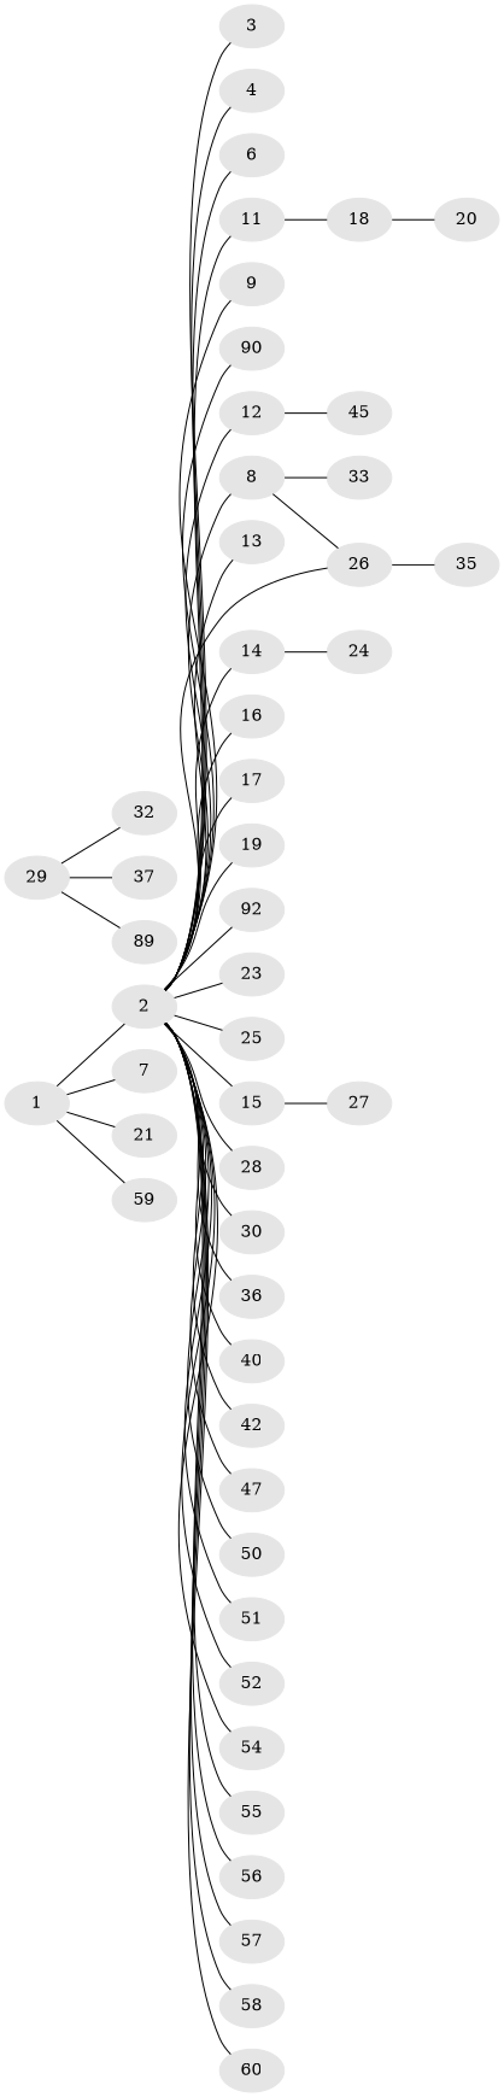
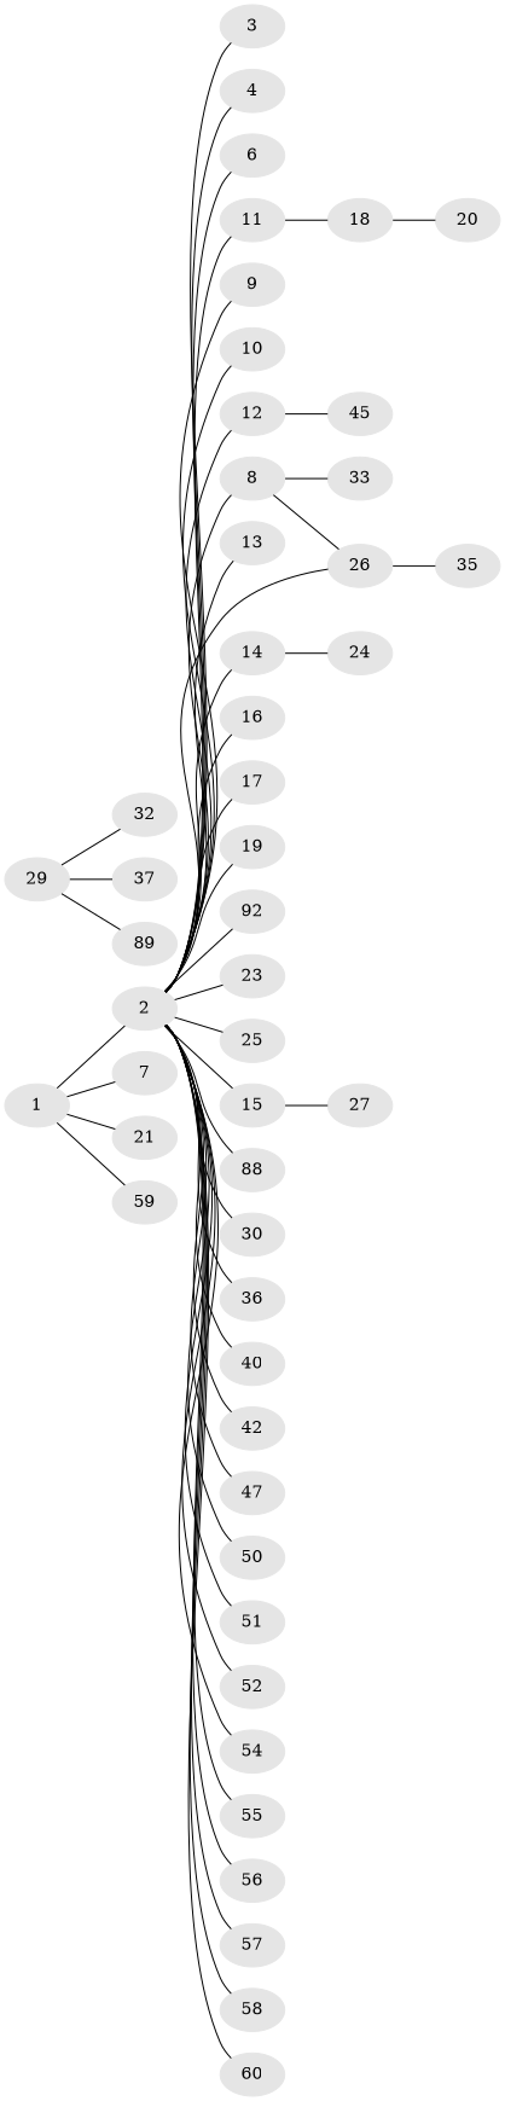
  graph {
    rankdir=LR
    node [color=gray90 style=filled]
    1 [super="+44"]
    2 [super="+5"]
    7
    21
    59
    3
    4
    6
    8 [super="+41"]
    9 [super="+34"]
-   10 [label=90]
+   10
    11
    12
    13 [super="+38"]
    14 [super="+61"]
    15
    16
    17 [super="+31"]
    19
    n20 [label=92]
    23
    25 [super="+53"]
    26 [super="+39"]
-   28
+   28 [label=88]
    30
    36
    40 [super="+48"]
    42
    47
    50
    51
    52
    54
    55
    56
    57
    58
    60
    33
    18 [super="+43"]
    45
    24
    27
    35
    29 [super="+46"]
    32
    37
    n48 [label=89]
    20
    1 -- 2
    1 -- 7
    1 -- 21
    1 -- 59
    2 -- 3
    2 -- 4
    2 -- 6
    2 -- 8 [weight=2]
    2 -- 9
    2 -- 10
    2 -- 11
    2 -- 12
    2 -- 13
    2 -- 14
    2 -- 15
    2 -- 16
    2 -- 17
    2 -- 19
    2 -- n20
    2 -- 23
    2 -- 25
    2 -- 26
    2 -- 28
    2 -- 30
    2 -- 36
    2 -- 40
    2 -- 42
    2 -- 47
    2 -- 50
    2 -- 51
    2 -- 52
    2 -- 54
    2 -- 55
    2 -- 56
    2 -- 57
    2 -- 58
    2 -- 60
    8 -- 26
    8 -- 33
    11 -- 18
    12 -- 45
    14 -- 24
    15 -- 27
    26 -- 35
    18 -- 20
    29 -- 32
    29 -- 37
    29 -- n48
  }
